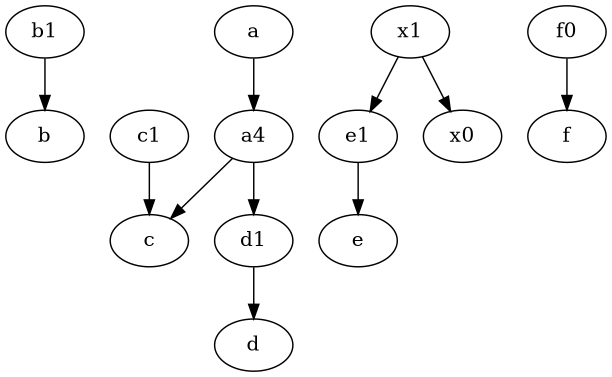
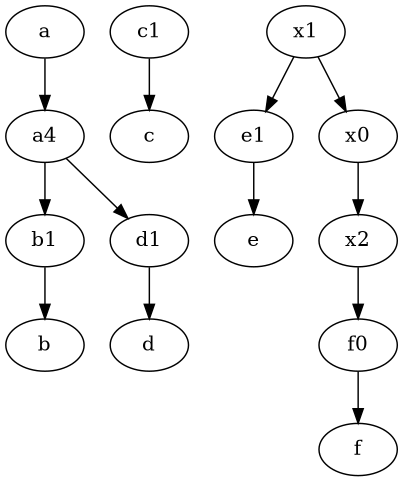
  digraph {
    b1
    b
    c1
    c
    e1
    e
    x1
    x0
+   x2
    d1
    d
    n12 [label=a4]
    a
    n14 [label=f0]
    f
    b1 -> b
    c1 -> c
    e1 -> e
    x1 -> e1
    x1 -> x0
+   x0 -> x2
+   x2 -> n14
    d1 -> d
-   n12 -> c
+   n12 -> b1
    n12 -> d1
    a -> n12
    n14 -> f
  }
